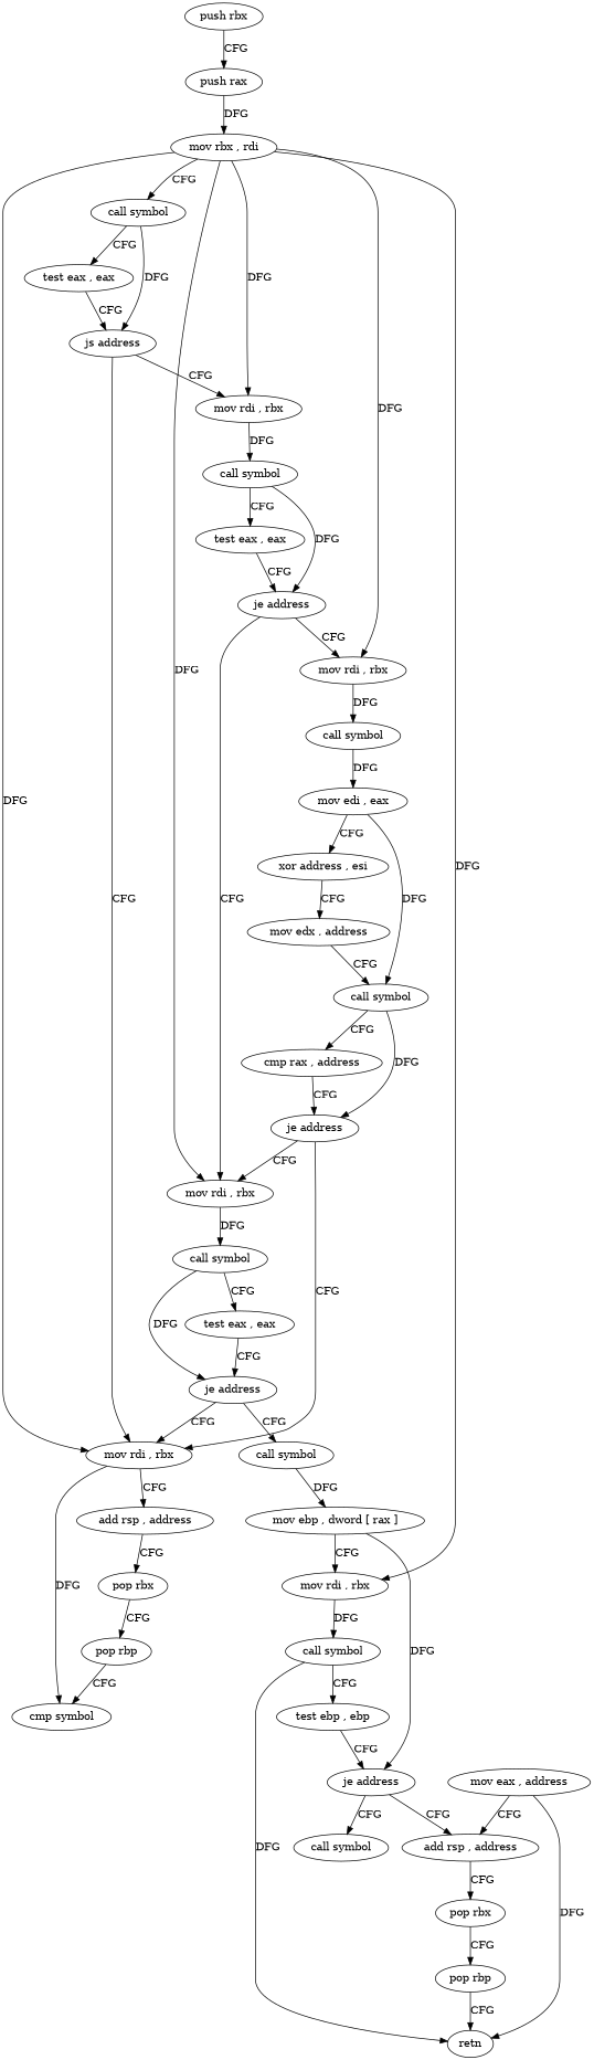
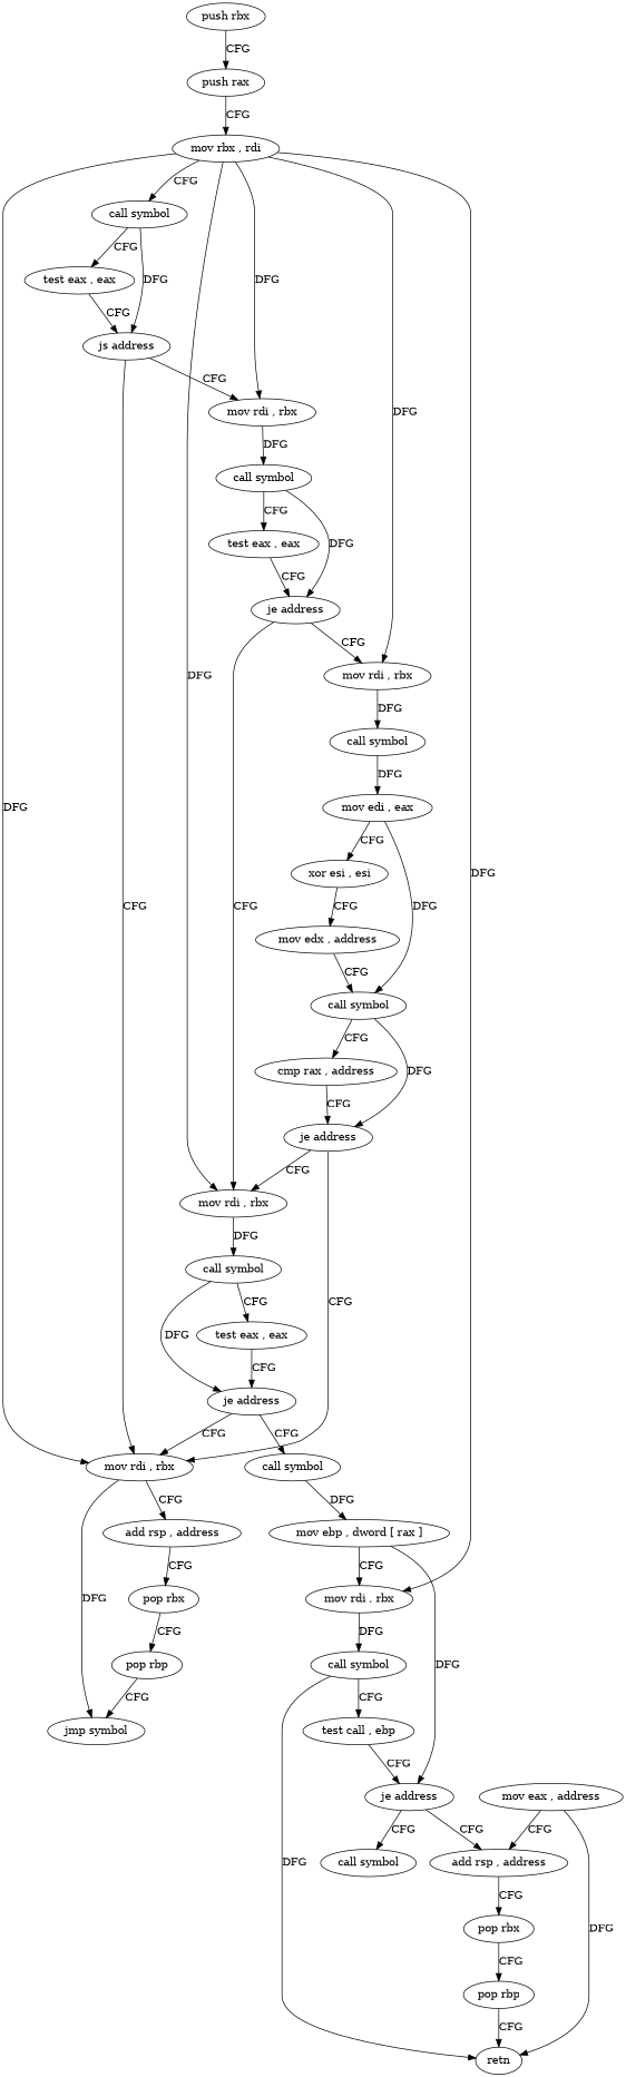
  digraph {
    n1 [label="push rbx"]
    n2 [label="push rax"]
    n3 [label="mov rbx , rdi"]
    n4 [label="call symbol"]
    n5 [label="mov rdi , rbx"]
    n6 [label="mov rdi , rbx"]
    n7 [label="mov rdi , rbx"]
    n8 [label="mov rdi , rbx"]
    n9 [label="mov rdi , rbx"]
    n10 [label="test eax , eax"]
    n11 [label="js address"]
    n12 [label="add rsp , address"]
-   n13 [label="cmp symbol"]
+   n13 [label="jmp symbol"]
    n14 [label="call symbol"]
    n15 [label="call symbol"]
    n16 [label="call symbol"]
    n17 [label="call symbol"]
    n18 [label="pop rbx"]
    n19 [label="test eax , eax"]
    n20 [label="je address"]
    n21 [label="pop rbp"]
    n22 [label="test eax , eax"]
    n23 [label="je address"]
    n24 [label="mov edi , eax"]
    n25 [label="call symbol"]
    n26 [label="mov ebp , dword [ rax ]"]
    n27 [label="je address"]
-   n28 [label="xor address , esi"]
+   n28 [label="xor esi , esi"]
    n29 [label="call symbol"]
    n30 [label="mov edx , address"]
    n31 [label="cmp rax , address"]
    n32 [label="je address"]
    n33 [label="add rsp , address"]
    n34 [label="call symbol"]
-   n35 [label="test ebp , ebp"]
+   n35 [label="test call , ebp"]
    n36 [label=retn]
    n37 [label="pop rbx"]
    n38 [label="pop rbp"]
    n39 [label="mov eax , address"]
    n1 -> n2 [label=CFG]
-   n2 -> n3 [label=DFG]
+   n2 -> n3 [label=CFG]
    n3 -> n4 [label=CFG]
    n3 -> n5 [label=DFG]
    n3 -> n6 [label=DFG]
    n3 -> n7 [label=DFG]
    n3 -> n8 [label=DFG]
    n3 -> n9 [label=DFG]
    n4 -> n10 [label=CFG]
    n4 -> n11 [label=DFG]
    n5 -> n12 [label=CFG]
    n5 -> n13 [label=DFG]
    n6 -> n14 [label=DFG]
    n7 -> n15 [label=DFG]
    n8 -> n16 [label=DFG]
    n9 -> n17 [label=DFG]
    n10 -> n11 [label=CFG]
    n11 -> n5 [label=CFG]
    n11 -> n6 [label=CFG]
    n12 -> n18 [label=CFG]
    n14 -> n19 [label=CFG]
    n14 -> n20 [label=DFG]
    n15 -> n22 [label=CFG]
    n15 -> n23 [label=DFG]
    n16 -> n24 [label=DFG]
    n17 -> n35 [label=CFG]
    n17 -> n36 [label=DFG]
    n18 -> n21 [label=CFG]
    n19 -> n20 [label=CFG]
    n20 -> n7 [label=CFG]
    n20 -> n8 [label=CFG]
    n21 -> n13 [label=CFG]
    n22 -> n23 [label=CFG]
    n23 -> n5 [label=CFG]
    n23 -> n25 [label=CFG]
    n24 -> n28 [label=CFG]
    n24 -> n29 [label=DFG]
    n25 -> n26 [label=DFG]
    n26 -> n9 [label=CFG]
    n26 -> n27 [label=DFG]
    n27 -> n33 [label=CFG]
    n27 -> n34 [label=CFG]
    n28 -> n30 [label=CFG]
    n29 -> n31 [label=CFG]
    n29 -> n32 [label=DFG]
    n30 -> n29 [label=CFG]
    n31 -> n32 [label=CFG]
    n32 -> n5 [label=CFG]
    n32 -> n7 [label=CFG]
    n33 -> n37 [label=CFG]
    n35 -> n27 [label=CFG]
    n37 -> n38 [label=CFG]
    n38 -> n36 [label=CFG]
    n39 -> n33 [label=CFG]
    n39 -> n36 [label=DFG]
  }
